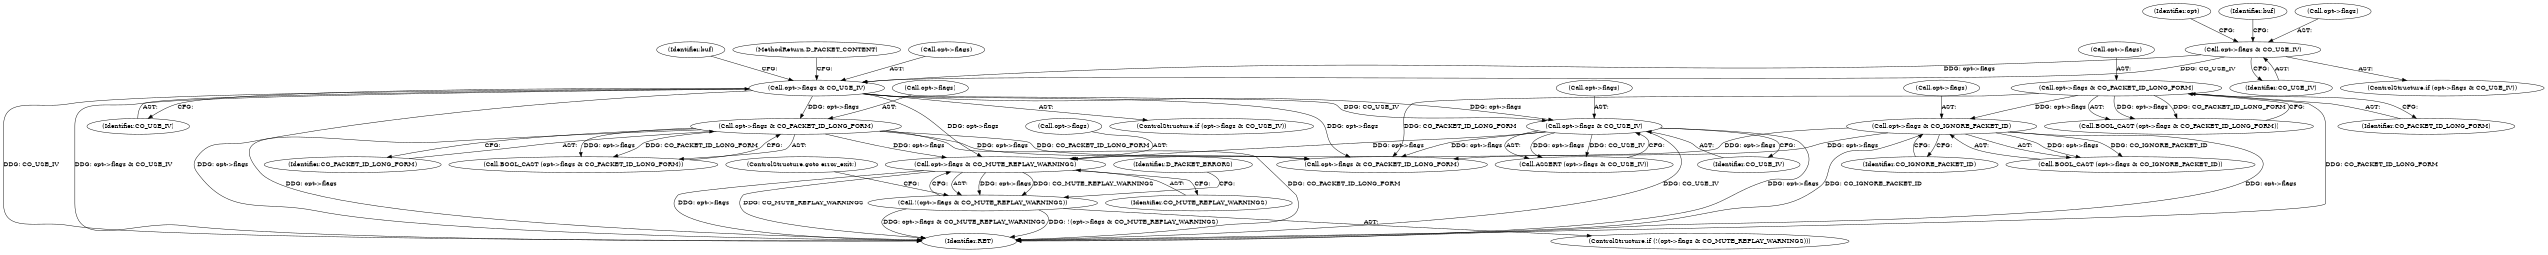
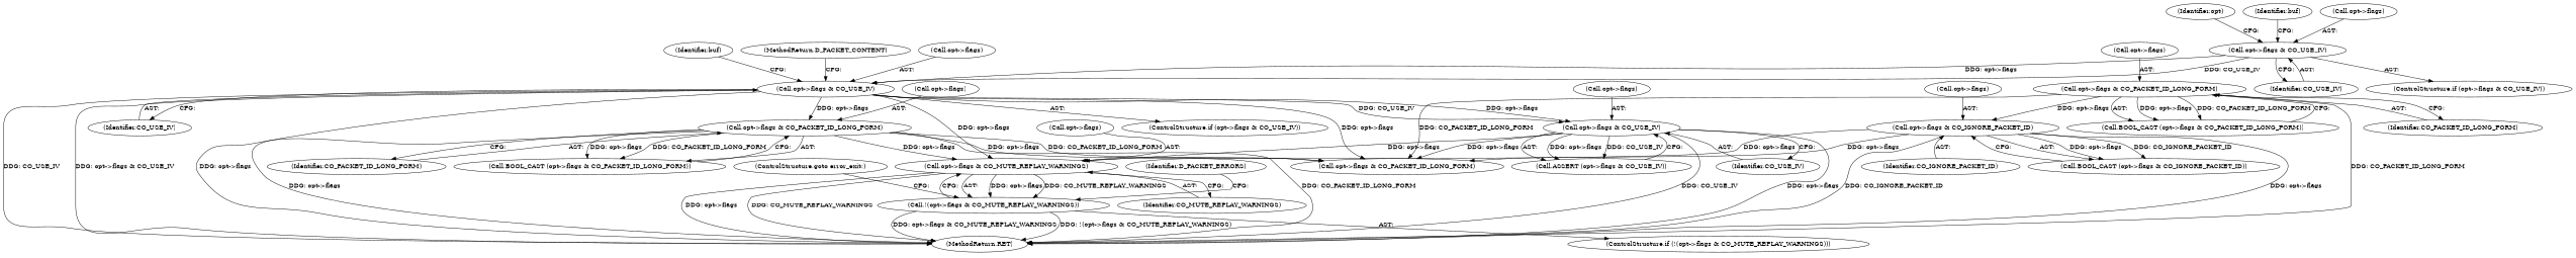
  digraph {
    n1 [label="(Call,opt->flags & CO_MUTE_REPLAY_WARNINGS)"]
    n2 [label="(Call,!(opt->flags & CO_MUTE_REPLAY_WARNINGS))"]
    n3 [label="(Identifier,CO_MUTE_REPLAY_WARNINGS)"]
-   n4 [label="(Identifier,RET)"]
+   n4 [label="(MethodReturn,RET)"]
    n5 [label="(ControlStructure,if (!(opt->flags & CO_MUTE_REPLAY_WARNINGS)))"]
    n6 [label="(Call,opt->flags & CO_USE_IV)"]
    n7 [label="(Identifier,CO_USE_IV)"]
    n8 [label="(Call,opt->flags & CO_PACKET_ID_LONG_FORM)"]
    n9 [label="(Call,ASSERT (opt->flags & CO_USE_IV))"]
    n10 [label="(Call,opt->flags & CO_USE_IV)"]
    n11 [label="(Call,opt->flags & CO_PACKET_ID_LONG_FORM)"]
    n12 [label="(ControlStructure,if (opt->flags & CO_USE_IV))"]
    n13 [label="(Identifier,CO_USE_IV)"]
    n14 [label="(Identifier,CO_PACKET_ID_LONG_FORM)"]
    n15 [label="(Call,BOOL_CAST (opt->flags & CO_PACKET_ID_LONG_FORM))"]
    n16 [label="(Call,opt->flags & CO_USE_IV)"]
    n17 [label="(ControlStructure,if (opt->flags & CO_USE_IV))"]
    n18 [label="(Identifier,CO_USE_IV)"]
    n19 [label="(Call,opt->flags & CO_IGNORE_PACKET_ID)"]
    n20 [label="(Identifier,CO_IGNORE_PACKET_ID)"]
    n21 [label="(Call,BOOL_CAST (opt->flags & CO_IGNORE_PACKET_ID))"]
    n22 [label="(Call,opt->flags & CO_PACKET_ID_LONG_FORM)"]
    n23 [label="(Identifier,CO_PACKET_ID_LONG_FORM)"]
    n24 [label="(Call,BOOL_CAST (opt->flags & CO_PACKET_ID_LONG_FORM))"]
    n25 [label="(Call,opt->flags)"]
    n26 [label="(Identifier,opt)"]
    n27 [label="(Call,opt->flags)"]
    n28 [label="(Identifier,D_PACKET_ERRORS)"]
    n29 [label="(Call,opt->flags)"]
    n30 [label="(ControlStructure,goto error_exit;)"]
    n31 [label="(Call,opt->flags)"]
    n32 [label="(Call,opt->flags)"]
    n33 [label="(Identifier,buf)"]
    n34 [label="(Call,opt->flags)"]
    n35 [label="(Identifier,buf)"]
    n36 [label="(MethodReturn,D_PACKET_CONTENT)"]
    n37 [label="(Call,opt->flags)"]
    n1 -> n2 [label="AST: "]
    n1 -> n2 [label="DDG: opt->flags"]
    n1 -> n2 [label="DDG: CO_MUTE_REPLAY_WARNINGS"]
    n1 -> n3 [label="CFG: "]
    n1 -> n4 [label="DDG: opt->flags"]
    n1 -> n4 [label="DDG: CO_MUTE_REPLAY_WARNINGS"]
    n2 -> n1 [label="CFG: "]
    n2 -> n4 [label="DDG: opt->flags & CO_MUTE_REPLAY_WARNINGS"]
    n2 -> n4 [label="DDG: !(opt->flags & CO_MUTE_REPLAY_WARNINGS)"]
    n2 -> n5 [label="AST: "]
    n3 -> n1 [label="AST: "]
    n6 -> n1 [label="DDG: opt->flags"]
    n6 -> n4 [label="DDG: opt->flags"]
    n6 -> n4 [label="DDG: CO_USE_IV"]
    n6 -> n7 [label="CFG: "]
    n6 -> n8 [label="DDG: opt->flags"]
    n6 -> n9 [label="AST: "]
    n6 -> n9 [label="DDG: opt->flags"]
    n6 -> n9 [label="DDG: CO_USE_IV"]
    n7 -> n6 [label="AST: "]
    n9 -> n6 [label="CFG: "]
    n10 -> n1 [label="DDG: opt->flags"]
    n10 -> n4 [label="DDG: CO_USE_IV"]
    n10 -> n4 [label="DDG: opt->flags & CO_USE_IV"]
    n10 -> n4 [label="DDG: opt->flags"]
    n10 -> n6 [label="DDG: opt->flags"]
    n10 -> n6 [label="DDG: CO_USE_IV"]
    n10 -> n8 [label="DDG: opt->flags"]
    n10 -> n11 [label="DDG: opt->flags"]
    n10 -> n12 [label="AST: "]
    n10 -> n13 [label="CFG: "]
    n11 -> n1 [label="DDG: opt->flags"]
    n11 -> n4 [label="DDG: CO_PACKET_ID_LONG_FORM"]
    n11 -> n4 [label="DDG: opt->flags"]
    n11 -> n8 [label="DDG: opt->flags"]
    n11 -> n8 [label="DDG: CO_PACKET_ID_LONG_FORM"]
    n11 -> n14 [label="CFG: "]
    n11 -> n15 [label="AST: "]
    n11 -> n15 [label="DDG: opt->flags"]
    n11 -> n15 [label="DDG: CO_PACKET_ID_LONG_FORM"]
    n13 -> n10 [label="AST: "]
    n14 -> n11 [label="AST: "]
    n15 -> n11 [label="CFG: "]
    n16 -> n10 [label="DDG: opt->flags"]
    n16 -> n10 [label="DDG: CO_USE_IV"]
    n16 -> n17 [label="AST: "]
    n16 -> n18 [label="CFG: "]
    n18 -> n16 [label="AST: "]
    n19 -> n1 [label="DDG: opt->flags"]
    n19 -> n4 [label="DDG: CO_IGNORE_PACKET_ID"]
    n19 -> n4 [label="DDG: opt->flags"]
    n19 -> n8 [label="DDG: opt->flags"]
-   n19 -> n20 [label="CFG: "]
    n19 -> n21 [label="AST: "]
    n19 -> n21 [label="DDG: opt->flags"]
    n19 -> n21 [label="DDG: CO_IGNORE_PACKET_ID"]
-   n20 -> n19 [label="CFG: "]
-   n21 -> n19 [label="AST: "]
+   n20 -> n19 [label="AST: "]
+   n21 -> n19 [label="CFG: "]
    n22 -> n4 [label="DDG: CO_PACKET_ID_LONG_FORM"]
    n22 -> n8 [label="DDG: CO_PACKET_ID_LONG_FORM"]
    n22 -> n19 [label="DDG: opt->flags"]
    n22 -> n23 [label="CFG: "]
    n22 -> n24 [label="AST: "]
    n22 -> n24 [label="DDG: opt->flags"]
    n22 -> n24 [label="DDG: CO_PACKET_ID_LONG_FORM"]
    n23 -> n22 [label="AST: "]
    n24 -> n22 [label="CFG: "]
    n25 -> n1 [label="AST: "]
    n26 -> n16 [label="CFG: "]
    n27 -> n19 [label="AST: "]
    n28 -> n2 [label="CFG: "]
    n29 -> n11 [label="AST: "]
    n30 -> n2 [label="CFG: "]
    n31 -> n22 [label="AST: "]
    n32 -> n10 [label="AST: "]
    n33 -> n16 [label="CFG: "]
    n34 -> n16 [label="AST: "]
    n35 -> n10 [label="CFG: "]
    n36 -> n10 [label="CFG: "]
    n37 -> n6 [label="AST: "]
  }
